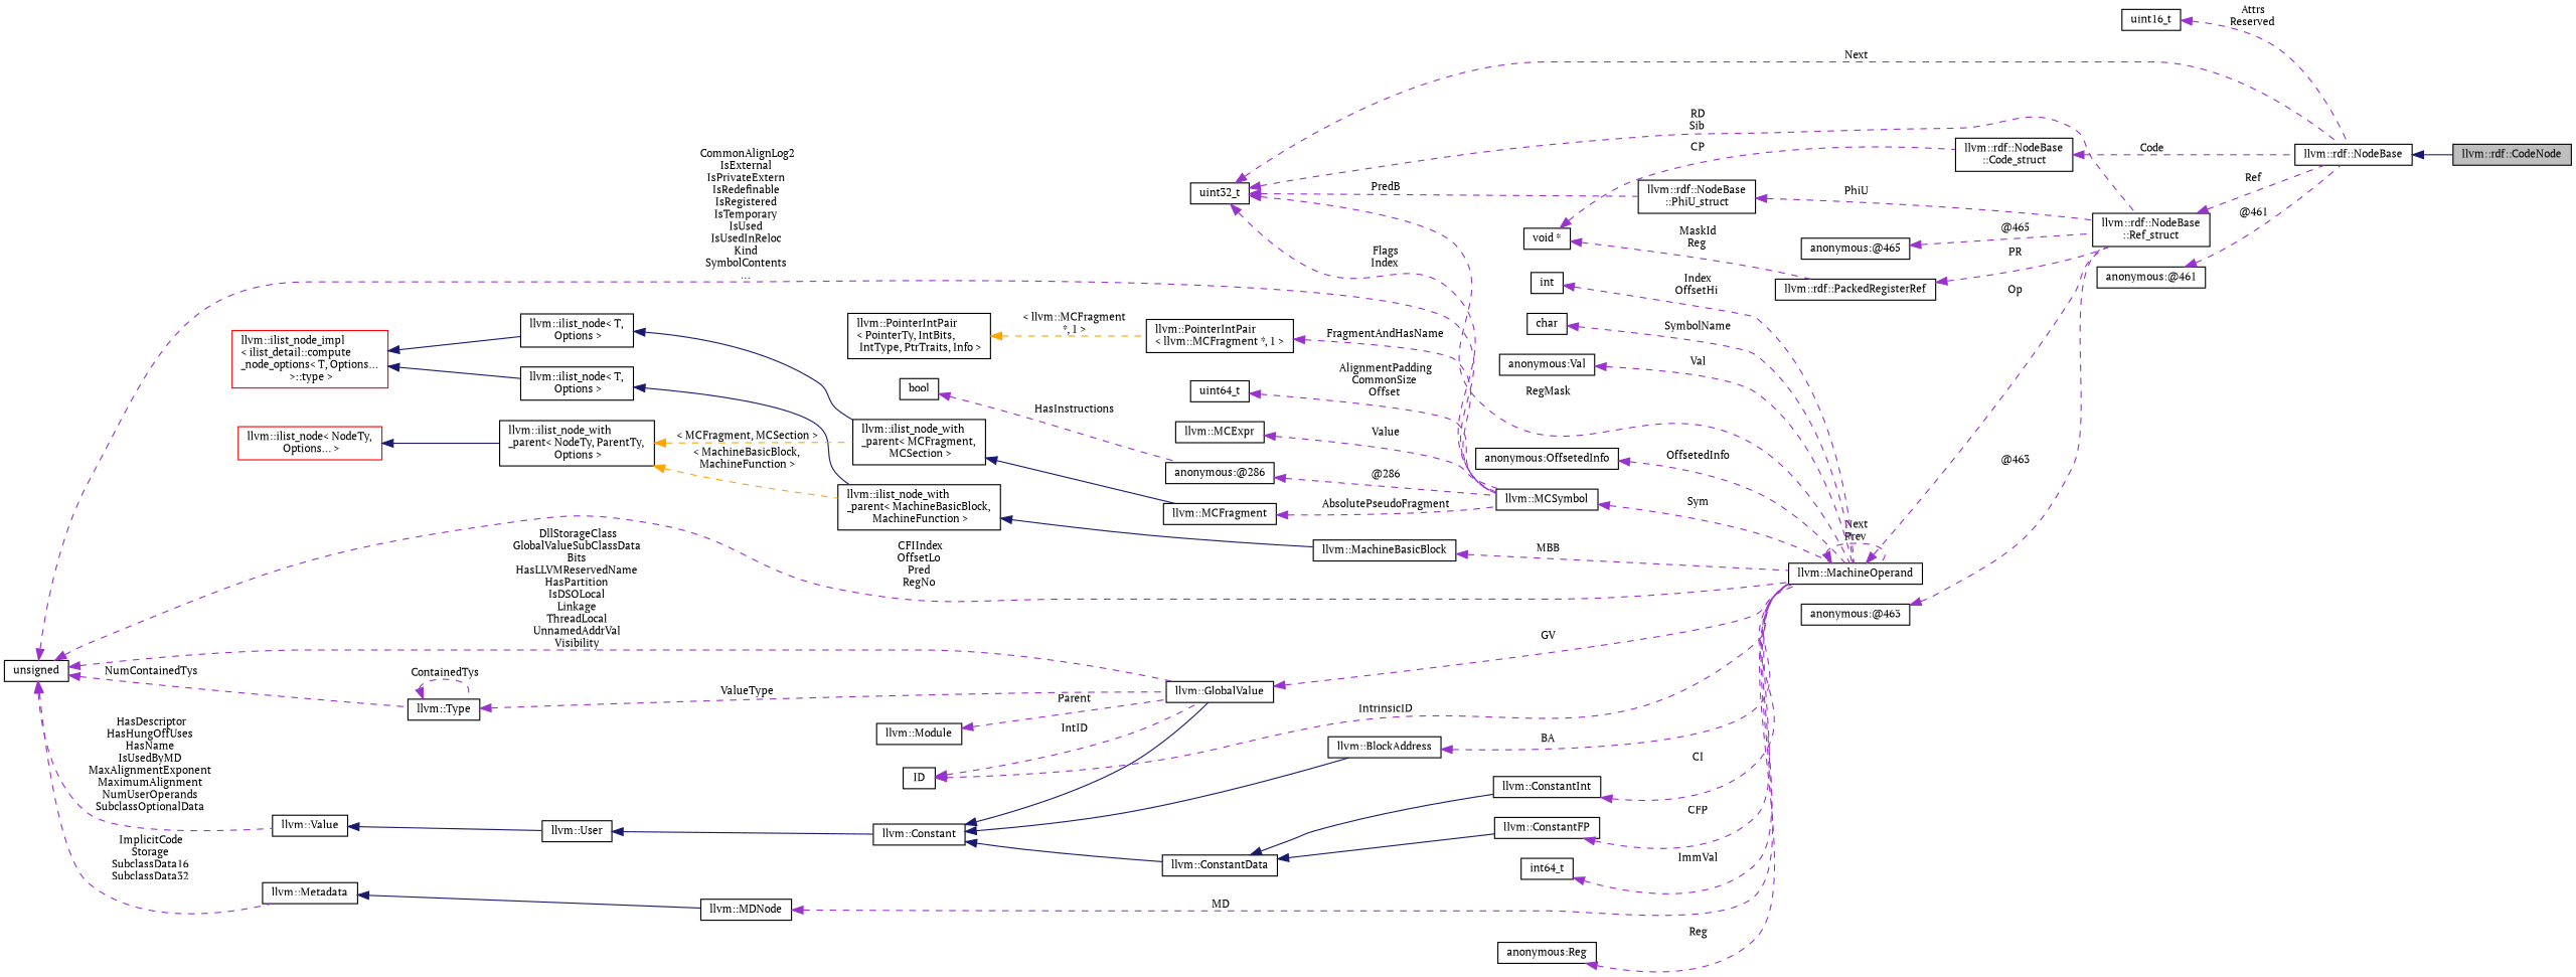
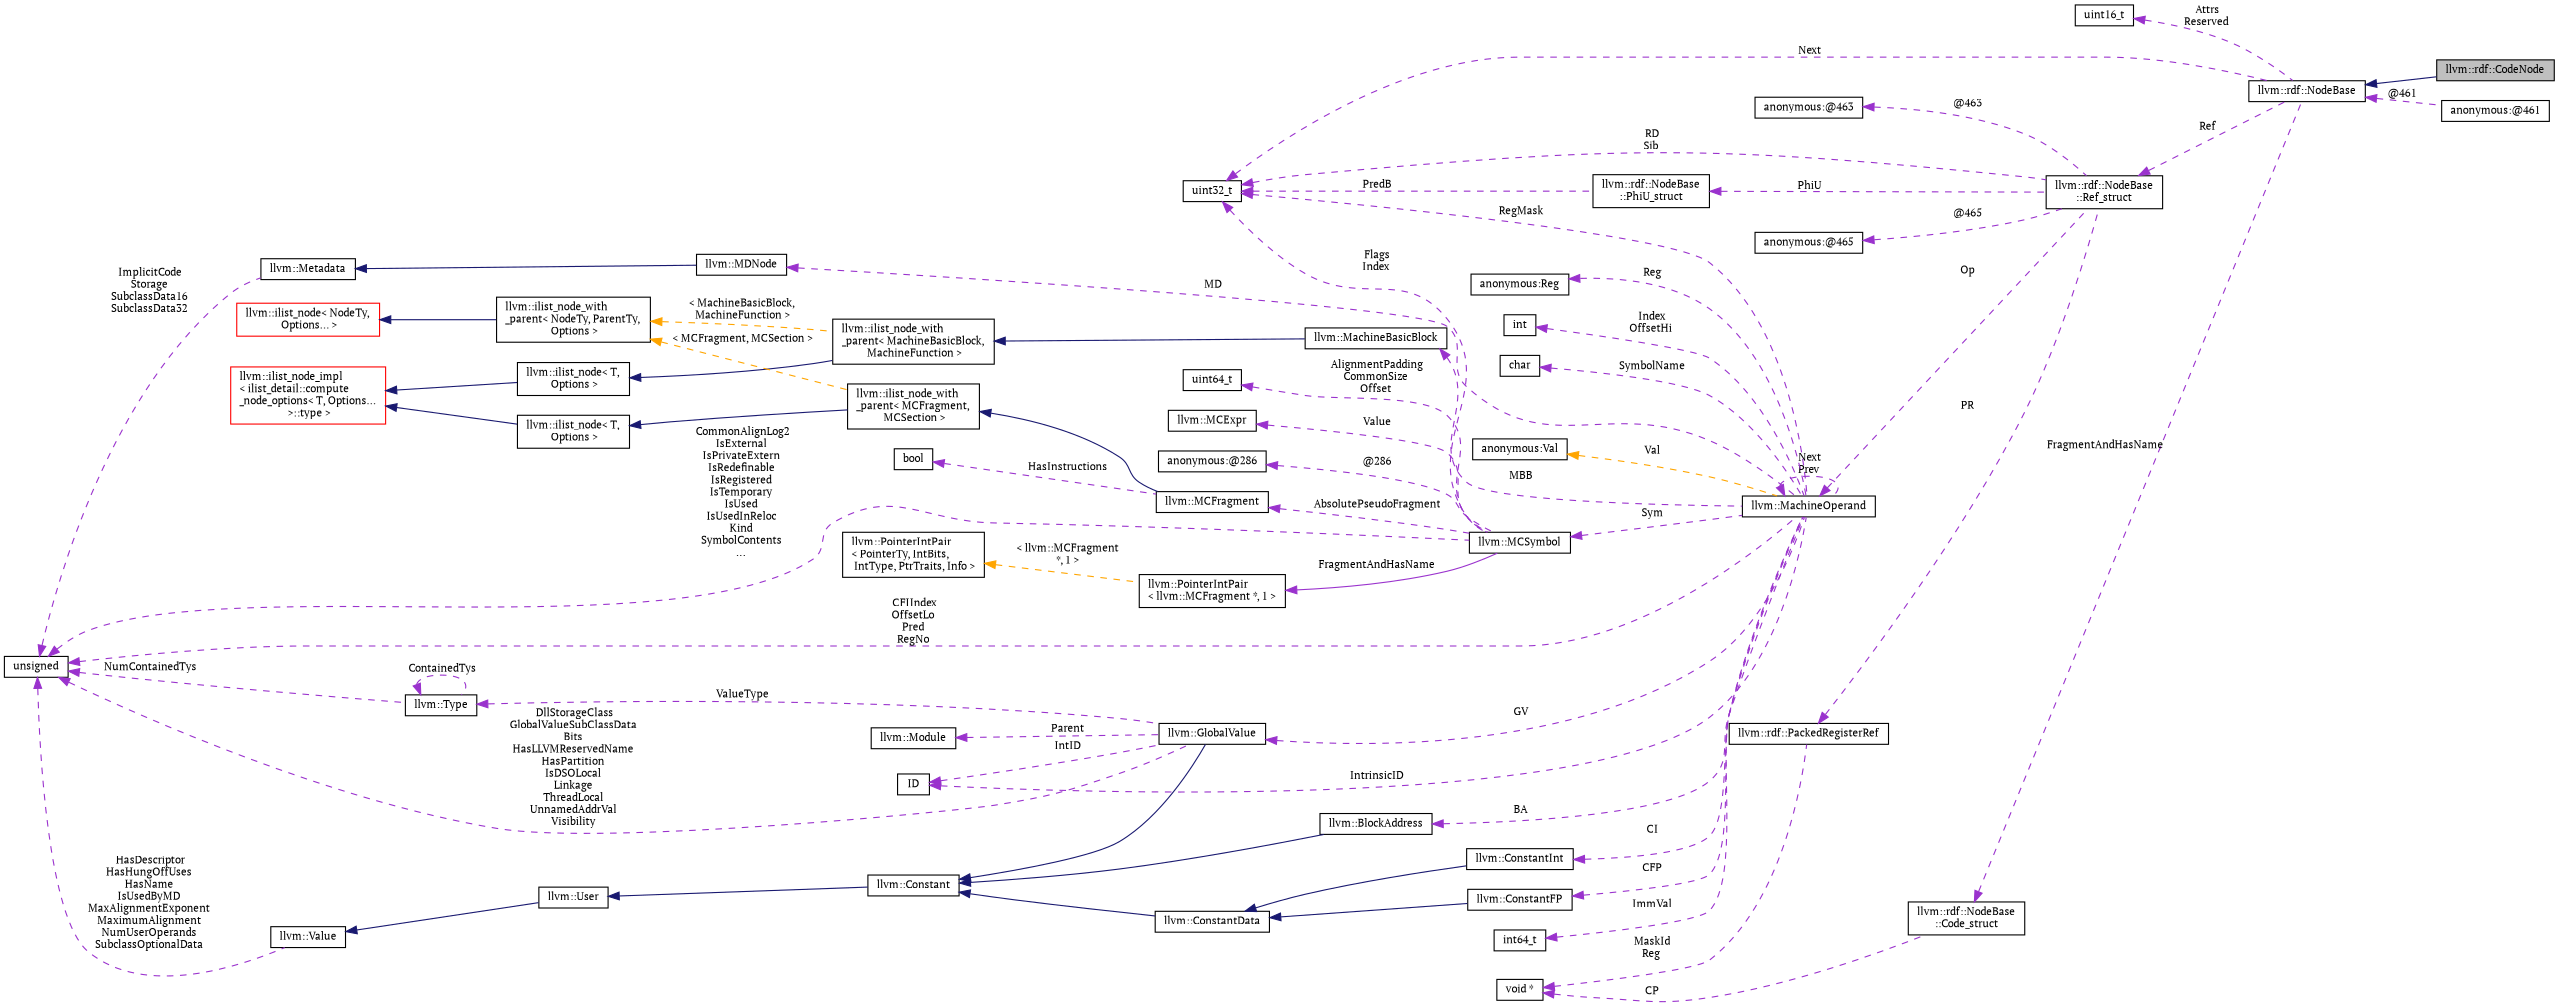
  digraph {
    fontname="PT Serif"
    rankdir=LR
    node [color=black fontname="PT Serif" fontsize=10 shape=box]
    edge [color=darkorchid3 dir=back fontname="PT Serif" fontsize=10 labelfontname=Helvetica labelfontsize=10 style=dashed]
    n1 [fillcolor=grey75 fontcolor=black height=0.2 label="llvm::rdf::CodeNode" style=filled width=0.4]
    n2 [height=0.2 label="llvm::rdf::NodeBase" width=0.4]
    n3 [height=0.2 label=uint16_t width=0.4]
    n4 [height=0.2 label=uint32_t width=0.4]
    n5 [height=0.2 label="llvm::rdf::NodeBase\l::Ref_struct" width=0.4]
    n6 [height=0.2 label="llvm::rdf::NodeBase\l::PhiU_struct" width=0.4]
    n7 [height=0.2 label="llvm::MachineOperand" width=0.4]
    n8 [height=0.2 label="llvm::MCSymbol" width=0.4]
    n9 [height=0.2 label="llvm::rdf::PackedRegisterRef" width=0.4]
    n10 [height=0.2 label="llvm::rdf::NodeBase\l::Code_struct" width=0.4]
    n11 [height=0.2 label="anonymous:@463" width=0.4]
    n12 [height=0.2 label=unsigned width=0.4]
    n13 [height=0.2 label="llvm::Value" width=0.4]
    n14 [height=0.2 label="llvm::Metadata" width=0.4]
    n15 [height=0.2 label="llvm::GlobalValue" width=0.4]
    n16 [height=0.2 label="llvm::Type" width=0.4]
    n17 [height=0.2 label="llvm::User" width=0.4]
    n18 [height=0.2 label="llvm::MDNode" width=0.4]
    n19 [height=0.2 label="llvm::MachineBasicBlock" width=0.4]
    n20 [height=0.2 label="llvm::ilist_node_with\l_parent\< MachineBasicBlock,\l MachineFunction \>" width=0.4]
    n21 [height=0.2 label="llvm::ilist_node\< T,\l Options \>" width=0.4]
    n22 [color=red height=0.2 label="llvm::ilist_node_impl\l\< ilist_detail::compute\l_node_options\< T, Options...\l \>::type \>" width=0.4]
    n23 [height=0.2 label="llvm::ilist_node\< T,\l Options \>" width=0.4]
    n24 [height=0.2 label="llvm::ilist_node_with\l_parent\< MCFragment,\l MCSection \>" width=0.4]
    n25 [height=0.2 label="llvm::ilist_node_with\l_parent\< NodeTy, ParentTy,\l Options \>" width=0.4]
    n26 [height=0.2 label="llvm::MCFragment" width=0.4]
    n27 [color=red height=0.2 label="llvm::ilist_node\< NodeTy,\l Options... \>" width=0.4]
    n28 [height=0.2 label="llvm::ConstantFP" width=0.4]
    n29 [height=0.2 label="llvm::ConstantData" width=0.4]
    n30 [height=0.2 label="llvm::ConstantInt" width=0.4]
    n31 [height=0.2 label="llvm::Constant" width=0.4]
    n32 [height=0.2 label="llvm::BlockAddress" width=0.4]
    n33 [height=0.2 label=int64_t width=0.4]
    n34 [height=0.2 label=bool width=0.4]
    n35 [height=0.2 label="llvm::PointerIntPair\l\< llvm::MCFragment *, 1 \>" width=0.4]
    n36 [height=0.2 label="llvm::PointerIntPair\l\< PointerTy, IntBits,\l IntType, PtrTraits, Info \>" width=0.4]
    n37 [height=0.2 label=uint64_t width=0.4]
    n38 [height=0.2 label="llvm::MCExpr" width=0.4]
    n39 [height=0.2 label="anonymous:@286" width=0.4]
    n40 [height=0.2 label=ID width=0.4]
    n41 [height=0.2 label="anonymous:Reg" width=0.4]
    n42 [height=0.2 label=int width=0.4]
    n43 [height=0.2 label=char width=0.4]
    n44 [height=0.2 label="llvm::Module" width=0.4]
    n45 [height=0.2 label="anonymous:Val" width=0.4]
-   n46 [height=0.2 label="anonymous:OffsetedInfo" width=0.4]
    n47 [height=0.2 label="anonymous:@465" width=0.4]
    n48 [height=0.2 label="void *" width=0.4]
    n49 [height=0.2 label="anonymous:@461" width=0.4]
    n2 -> n1 [color=midnightblue style=solid]
    n3 -> n2 [label=" Attrs\nReserved"]
    n4 -> n2 [label=" Next"]
    n4 -> n5 [label=" RD\nSib"]
    n4 -> n6 [label=" PredB"]
    n4 -> n7 [label=" RegMask"]
    n4 -> n8 [label=" Flags\nIndex"]
    n5 -> n2 [label=" Ref"]
    n6 -> n5 [label=" PhiU"]
    n7 -> n5 [label=" Op"]
    n7 -> n7 [label=" Next\nPrev"]
    n8 -> n7 [label=" Sym"]
    n9 -> n5 [label=" PR"]
-   n10 -> n2 [label=" Code"]
+   n10 -> n2 [label=" FragmentAndHasName"]
    n11 -> n5 [label=" @463"]
    n12 -> n7 [label=" CFIIndex\nOffsetLo\nPred\nRegNo"]
    n12 -> n8 [label=" CommonAlignLog2\nIsExternal\nIsPrivateExtern\nIsRedefinable\nIsRegistered\nIsTemporary\nIsUsed\nIsUsedInReloc\nKind\nSymbolContents\n..."]
    n12 -> n13 [label=" HasDescriptor\nHasHungOffUses\nHasName\nIsUsedByMD\nMaxAlignmentExponent\nMaximumAlignment\nNumUserOperands\nSubclassOptionalData"]
    n12 -> n14 [label=" ImplicitCode\nStorage\nSubclassData16\nSubclassData32"]
    n12 -> n15 [label=" DllStorageClass\nGlobalValueSubClassData\lBits\nHasLLVMReservedName\nHasPartition\nIsDSOLocal\nLinkage\nThreadLocal\nUnnamedAddrVal\nVisibility"]
    n12 -> n16 [label=" NumContainedTys"]
    n13 -> n17 [color=midnightblue style=solid]
    n14 -> n18 [color=midnightblue style=solid]
    n15 -> n7 [label=" GV"]
    n16 -> n15 [label=" ValueType"]
    n16 -> n16 [label=" ContainedTys"]
    n17 -> n31 [color=midnightblue style=solid]
    n18 -> n7 [label=" MD"]
    n19 -> n7 [label=" MBB"]
    n20 -> n19 [color=midnightblue style=solid]
    n21 -> n20 [color=midnightblue style=solid]
    n22 -> n21 [color=midnightblue style=solid]
    n22 -> n23 [color=midnightblue style=solid]
    n23 -> n24 [color=midnightblue style=solid]
    n24 -> n26 [color=midnightblue style=solid]
    n25 -> n20 [color=orange label=" \< MachineBasicBlock,\l MachineFunction \>"]
    n25 -> n24 [color=orange label=" \< MCFragment, MCSection \>"]
    n26 -> n8 [label=" AbsolutePseudoFragment"]
    n27 -> n25 [color=midnightblue style=solid]
    n28 -> n7 [label=" CFP"]
    n29 -> n28 [color=midnightblue style=solid]
    n29 -> n30 [color=midnightblue style=solid]
    n30 -> n7 [label=" CI"]
    n31 -> n15 [color=midnightblue style=solid]
    n31 -> n29 [color=midnightblue style=solid]
    n31 -> n32 [color=midnightblue style=solid]
    n32 -> n7 [label=" BA"]
    n33 -> n7 [label=" ImmVal"]
-   n34 -> n39 [label=" HasInstructions"]
-   n35 -> n8 [label=" FragmentAndHasName"]
+   n34 -> n26 [label=" HasInstructions"]
+   n35 -> n8 [label=" FragmentAndHasName" style=solid]
    n36 -> n35 [color=orange label=" \< llvm::MCFragment\l *, 1 \>"]
    n37 -> n8 [label=" AlignmentPadding\nCommonSize\nOffset"]
    n38 -> n8 [label=" Value"]
    n39 -> n8 [label=" @286"]
    n40 -> n7 [label=" IntrinsicID"]
    n40 -> n15 [label=" IntID"]
    n41 -> n7 [label=" Reg"]
    n42 -> n7 [label=" Index\nOffsetHi"]
    n43 -> n7 [label=" SymbolName"]
    n44 -> n15 [label=" Parent"]
-   n45 -> n7 [label=" Val"]
-   n46 -> n7 [label=" OffsetedInfo"]
+   n45 -> n7 [color=orange label=" Val"]
    n47 -> n5 [label=" @465"]
    n48 -> n9 [label=" MaskId\nReg"]
    n48 -> n10 [label=" CP"]
-   n49 -> n2 [label=" @461"]
+   n2 -> n49 [label=" @461"]
  }
